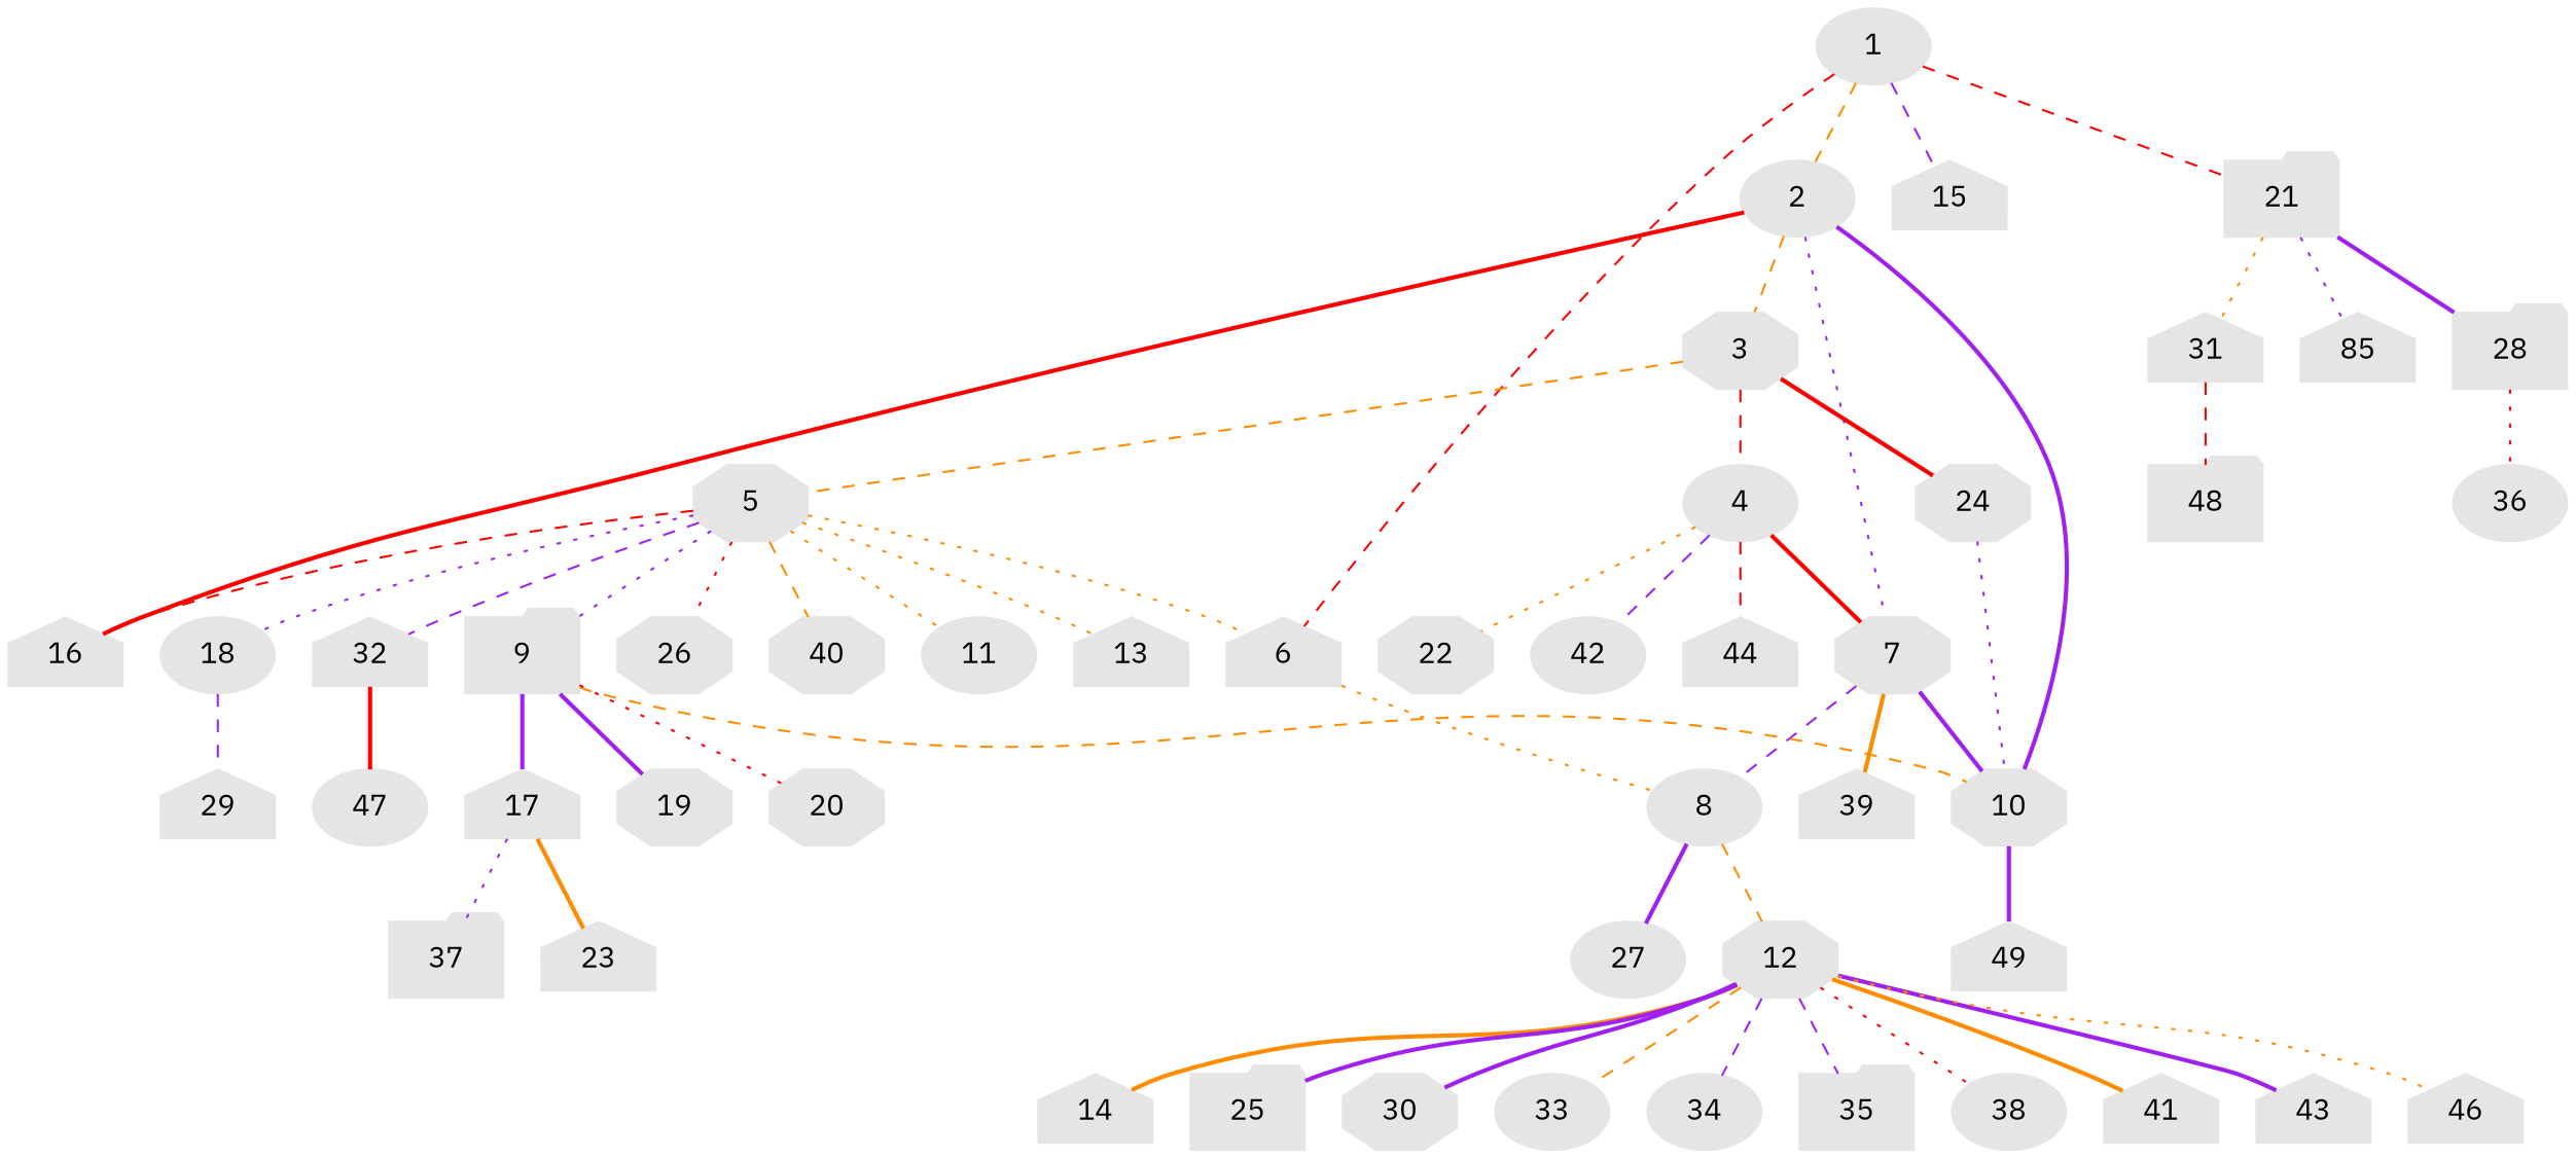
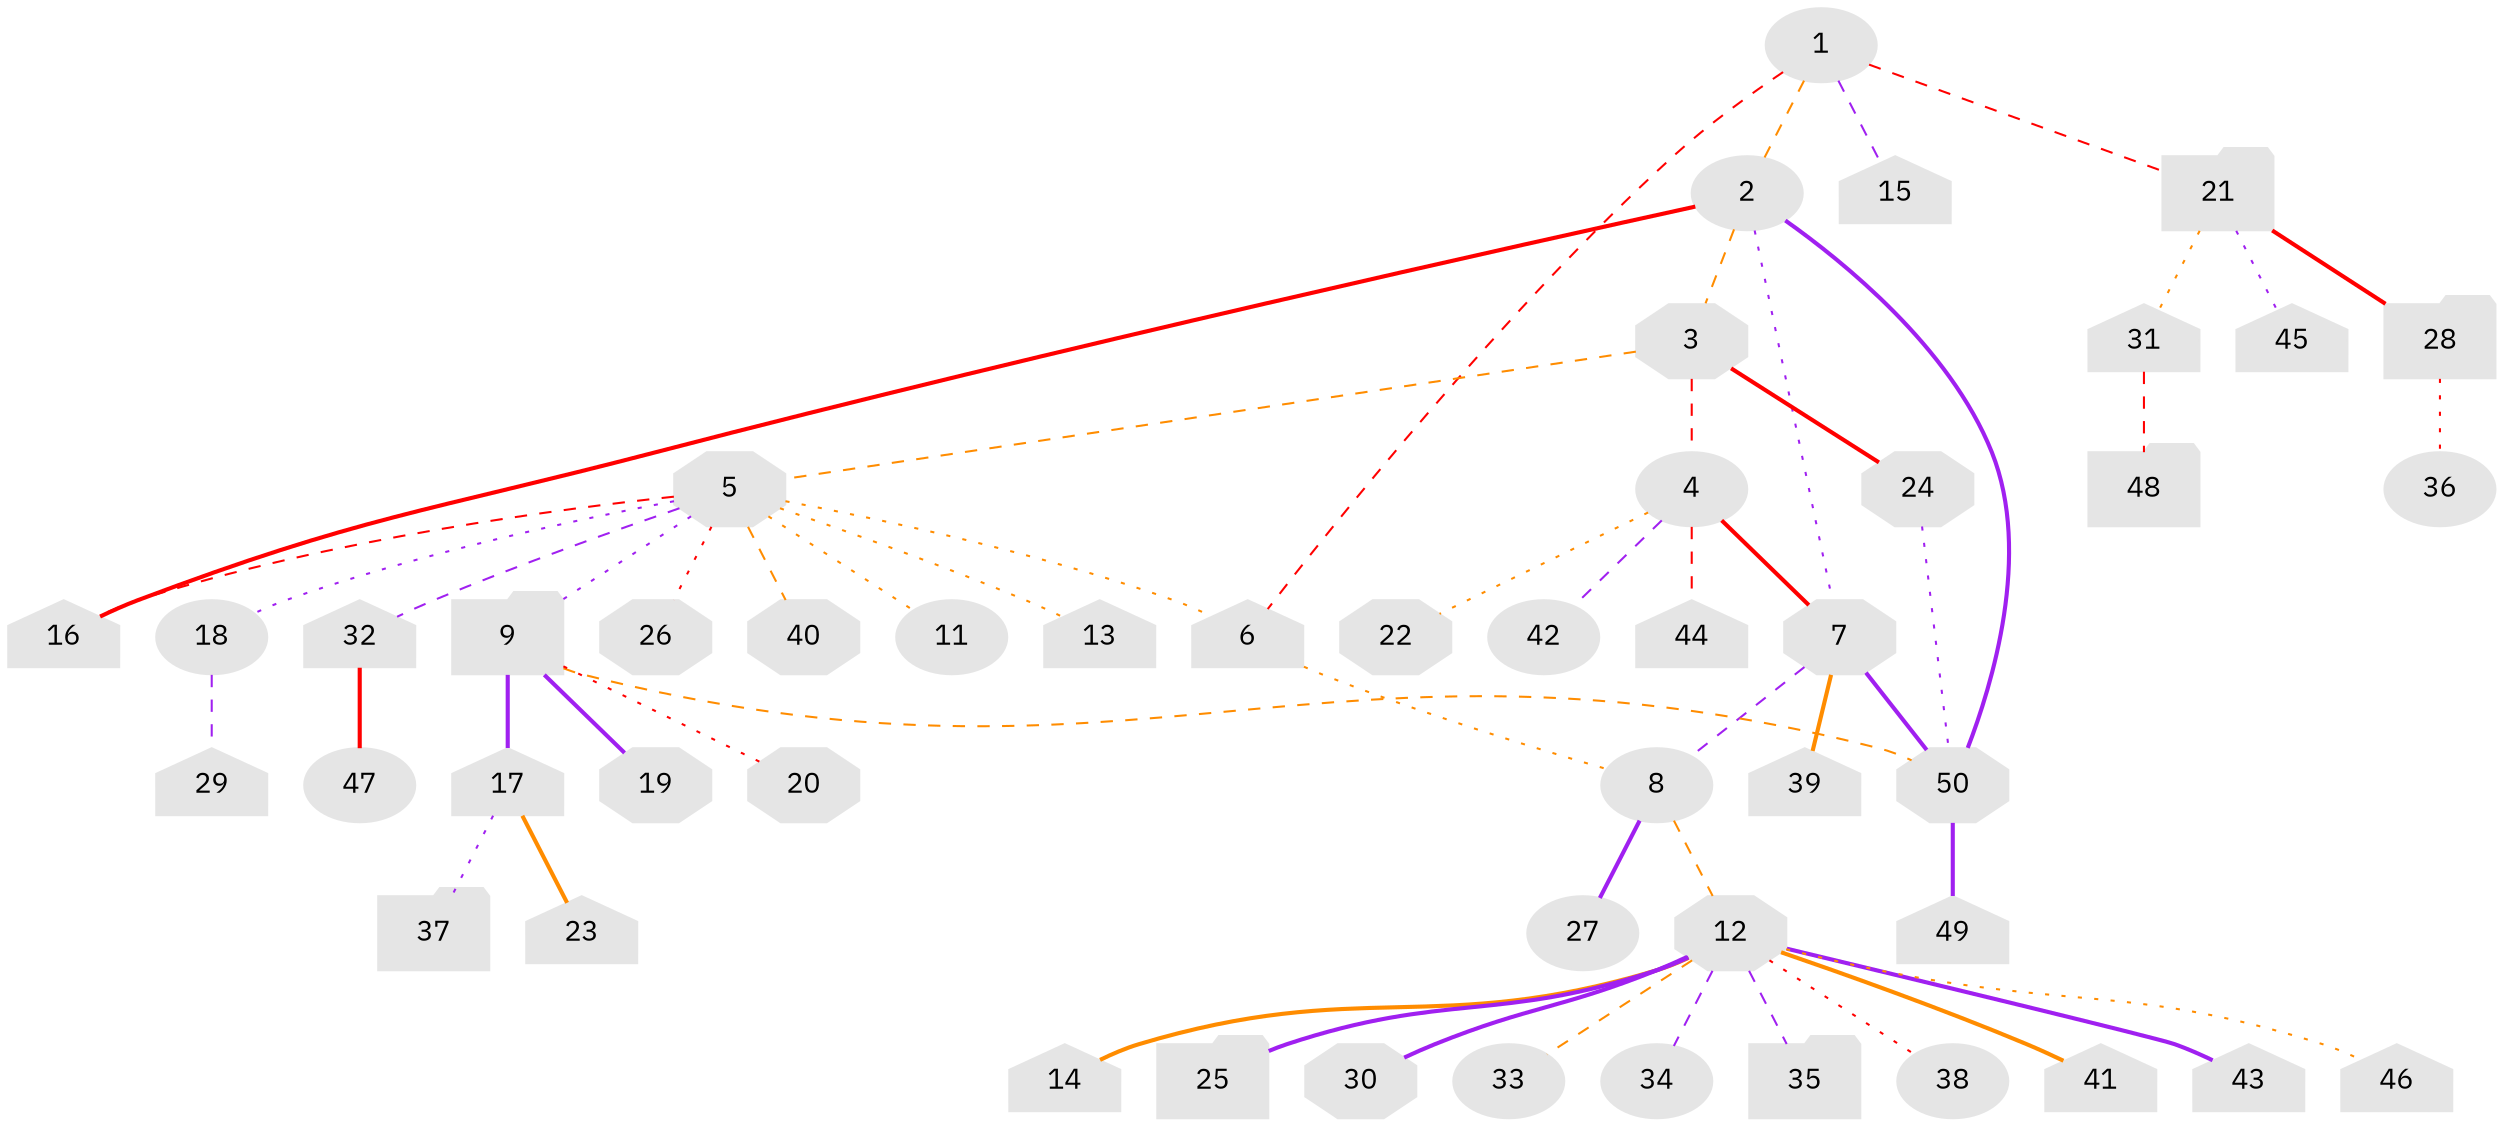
  graph {
    fontname="IBM Plex Sans"
    node [color=gray90 fontname="IBM Plex Sans" shape=house style=filled]
    edge [color=purple fontname="IBM Plex Sans" style=dashed]
    1 [shape=ellipse]
    2 [shape=ellipse]
    6
    15
    21 [shape=folder]
    3 [shape=octagon]
    7 [shape=octagon]
-   10 [shape=octagon]
+   10 [shape=octagon label=50]
    16
    8 [shape=ellipse]
    28 [shape=folder]
    31
-   45 [label=85]
+   45
    4 [shape=ellipse]
    5 [shape=octagon]
    24 [shape=octagon]
    39
    49
    22 [shape=octagon]
    42 [shape=ellipse]
    44
    9 [shape=folder]
    11 [shape=ellipse]
    13
    18 [shape=ellipse]
    26 [shape=octagon]
    32
    40 [shape=octagon]
    17
    19 [shape=octagon]
    20 [shape=octagon]
    29
    47 [shape=ellipse]
    12 [shape=octagon]
    27 [shape=ellipse]
    14
    25 [shape=folder]
    30 [shape=octagon]
    33 [shape=ellipse]
    34 [shape=ellipse]
    35 [shape=folder]
    38 [shape=ellipse]
    41
    43
    46
    23
    37 [shape=folder]
    36 [shape=ellipse]
    48 [shape=folder]
    1 -- 2 [color=darkorange]
    1 -- 6 [color=red]
    1 -- 15
    1 -- 21 [color=red]
    2 -- 3 [color=darkorange]
    2 -- 7 [style=dotted]
    2 -- 10 [style=bold]
    2 -- 16 [color=red style=bold]
    6 -- 8 [color=darkorange style=dotted]
-   21 -- 28 [style=bold]
+   21 -- 28 [color=red style=bold]
    21 -- 31 [color=darkorange style=dotted]
    21 -- 45 [style=dotted]
    3 -- 4 [color=red]
    3 -- 5 [color=darkorange]
    3 -- 24 [color=red style=bold]
    7 -- 10 [style=bold]
    7 -- 8
    7 -- 39 [color=darkorange style=bold]
    10 -- 49 [style=bold]
    8 -- 12 [color=darkorange]
    8 -- 27 [style=bold]
    28 -- 36 [color=red style=dotted]
    31 -- 48 [color=red]
    4 -- 7 [color=red style=bold]
    4 -- 22 [color=darkorange style=dotted]
    4 -- 42
    4 -- 44 [color=red]
    5 -- 6 [color=darkorange style=dotted]
    5 -- 16 [color=red]
    5 -- 9 [style=dotted]
    5 -- 11 [color=darkorange style=dotted]
    5 -- 13 [color=darkorange style=dotted]
    5 -- 18 [style=dotted]
    5 -- 26 [color=red style=dotted]
    5 -- 32
    5 -- 40 [color=darkorange]
    24 -- 10 [style=dotted]
    9 -- 10 [color=darkorange]
    9 -- 17 [style=bold]
    9 -- 19 [style=bold]
    9 -- 20 [color=red style=dotted]
    18 -- 29
    32 -- 47 [color=red style=bold]
    17 -- 23 [color=darkorange style=bold]
    17 -- 37 [style=dotted]
    12 -- 14 [color=darkorange style=bold]
    12 -- 25 [style=bold]
    12 -- 30 [style=bold]
    12 -- 33 [color=darkorange]
    12 -- 34
    12 -- 35
    12 -- 38 [color=red style=dotted]
    12 -- 41 [color=darkorange style=bold]
    12 -- 43 [style=bold]
    12 -- 46 [color=darkorange style=dotted]
  }
